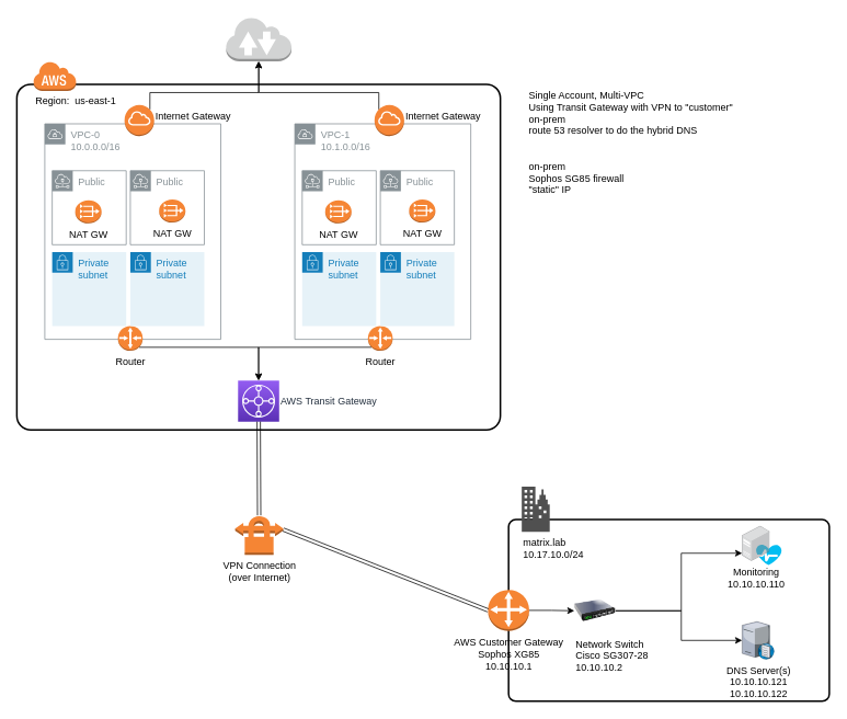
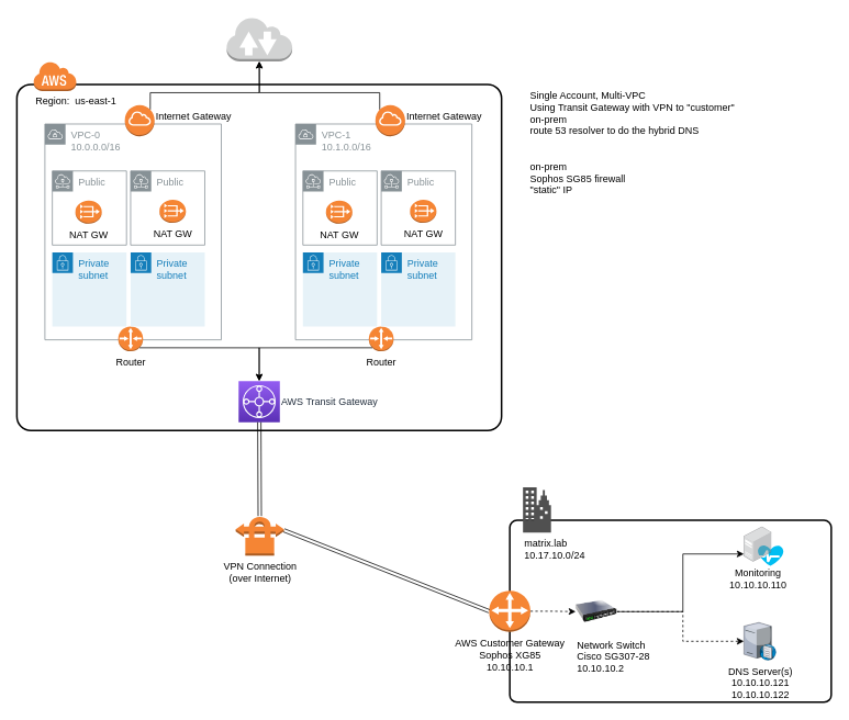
  <mxCell id="0" />
  <mxCell id="1" parent="0" />
  <mxCell id="2" style="edgeStyle=orthogonalEdgeStyle;rounded=0;html=1;labelBackgroundColor=none;strokeWidth=1;fontFamily=Verdana;fontSize=12;" parent="1" edge="1"><mxGeometry relative="1" as="geometry"><mxPoint x="328" y="311" as="targetPoint" /></mxGeometry></mxCell>
  <mxCell id="3" value="&lt;div style=&quot;text-align: left&quot;&gt;&lt;/div&gt;" style="rounded=1;arcSize=4;dashed=0;strokeColor=#000000;fillColor=none;gradientColor=none;strokeWidth=2;shadow=0;comic=0;fontFamily=Verdana;fontSize=12;fontColor=#000000;html=1;" parent="1" vertex="1"><mxGeometry x="20" y="102" width="588" height="420" as="geometry" /></mxCell>
  <mxCell id="4" value="" style="dashed=0;html=1;shape=mxgraph.aws3.cloud;fillColor=#F58536;gradientColor=none;dashed=0;rounded=1;shadow=0;comic=0;strokeColor=#E6E6E6;strokeWidth=6;fontFamily=Verdana;fontSize=12;fontColor=#000000;" parent="1" vertex="1"><mxGeometry x="40" y="74" width="52" height="36" as="geometry" /></mxCell>
  <mxCell id="5" value="" style="rounded=1;arcSize=4;dashed=0;strokeColor=#000000;fillColor=none;gradientColor=none;strokeWidth=2;shadow=0;comic=0;fontFamily=Verdana;fontSize=12;fontColor=#000000;html=1;" vertex="1" parent="1"><mxGeometry x="618" y="631" width="390" height="221" as="geometry" /></mxCell>
  <mxCell id="6" value="" style="pointerEvents=1;shadow=0;dashed=0;html=1;strokeColor=none;fillColor=#505050;labelPosition=center;verticalLabelPosition=bottom;verticalAlign=top;outlineConnect=0;align=center;shape=mxgraph.office.concepts.on_premises;" vertex="1" parent="1"><mxGeometry x="634" y="591" width="34" height="55" as="geometry" /></mxCell>
- <mxCell id="7" style="edgeStyle=orthogonalEdgeStyle;rounded=0;orthogonalLoop=1;jettySize=auto;html=1;exitX=1;exitY=0.5;exitDx=0;exitDy=0;exitPerimeter=0;" edge="1" parent="1" source="8" target="14"><mxGeometry relative="1" as="geometry" /></mxCell>
+ <mxCell id="7" style="edgeStyle=orthogonalEdgeStyle;rounded=0;orthogonalLoop=1;jettySize=auto;html=1;exitX=1;exitY=0.5;exitDx=0;exitDy=0;exitPerimeter=0;dashed=1;" edge="1" parent="1" source="8" target="14"><mxGeometry relative="1" as="geometry" /></mxCell>
  <mxCell id="8" value="AWS Customer Gateway&lt;br&gt;Sophos XG85&lt;br&gt;10.10.10.1&lt;br&gt;" style="outlineConnect=0;dashed=0;verticalLabelPosition=bottom;verticalAlign=top;align=center;html=1;shape=mxgraph.aws3.customer_gateway;fillColor=#F58534;gradientColor=none;" vertex="1" parent="1"><mxGeometry x="593" y="716.5" width="50" height="50" as="geometry" /></mxCell>
  <mxCell id="9" value="VPN Connection&lt;br&gt;(over Internet)&lt;br&gt;" style="outlineConnect=0;dashed=0;verticalLabelPosition=bottom;verticalAlign=top;align=center;html=1;shape=mxgraph.aws3.vpn_connection;fillColor=#F58534;gradientColor=none;" vertex="1" parent="1"><mxGeometry x="285.5" y="626" width="58.5" height="48" as="geometry" /></mxCell>
  <mxCell id="10" value="matrix.lab&lt;br&gt;10.17.10.0/24&lt;br&gt;" style="text;html=1;strokeColor=none;fillColor=none;align=left;verticalAlign=middle;whiteSpace=wrap;rounded=0;" vertex="1" parent="1"><mxGeometry x="634" y="656" width="84" height="20" as="geometry" /></mxCell>
  <mxCell id="11" value="DNS Server(s)&lt;br&gt;10.10.10.121&lt;br&gt;10.10.10.122&lt;br&gt;" style="verticalLabelPosition=bottom;aspect=fixed;html=1;verticalAlign=top;strokeColor=none;align=center;outlineConnect=0;shape=mxgraph.citrix.dns_server;" vertex="1" parent="1"><mxGeometry x="902" y="754" width="39" height="47" as="geometry" /></mxCell>
- <mxCell id="12" style="edgeStyle=orthogonalEdgeStyle;rounded=0;orthogonalLoop=1;jettySize=auto;html=1;exitX=1;exitY=0.5;exitDx=0;exitDy=0;" edge="1" parent="1" source="14" target="11"><mxGeometry relative="1" as="geometry"><Array as="points"><mxPoint x="828" y="742" /><mxPoint x="828" y="778" /></Array></mxGeometry></mxCell>
+ <mxCell id="12" style="edgeStyle=orthogonalEdgeStyle;rounded=0;orthogonalLoop=1;jettySize=auto;html=1;exitX=1;exitY=0.5;exitDx=0;exitDy=0;dashed=1;" edge="1" parent="1" source="14" target="11"><mxGeometry relative="1" as="geometry"><Array as="points"><mxPoint x="828" y="742" /><mxPoint x="828" y="778" /></Array></mxGeometry></mxCell>
  <mxCell id="13" style="edgeStyle=orthogonalEdgeStyle;rounded=0;orthogonalLoop=1;jettySize=auto;html=1;exitX=1;exitY=0.5;exitDx=0;exitDy=0;" edge="1" parent="1" source="14" target="48"><mxGeometry relative="1" as="geometry"><Array as="points"><mxPoint x="828" y="742" /><mxPoint x="828" y="672" /></Array></mxGeometry></mxCell>
  <mxCell id="14" value="Network Switch&lt;br&gt;Cisco SG307-28&lt;br&gt;10.10.10.2&lt;br&gt;" style="image;html=1;labelBackgroundColor=#ffffff;image=img/lib/clip_art/networking/Switch_128x128.png;align=left;" vertex="1" parent="1"><mxGeometry x="698" y="715.5" width="50" height="53" as="geometry" /></mxCell>
  <mxCell id="15" value="AWS Transit Gateway" style="outlineConnect=0;fontColor=#232F3E;gradientColor=#945DF2;gradientDirection=north;fillColor=#5A30B5;strokeColor=#ffffff;dashed=0;verticalLabelPosition=middle;verticalAlign=middle;align=left;html=1;fontSize=12;fontStyle=0;aspect=fixed;shape=mxgraph.aws4.resourceIcon;resIcon=mxgraph.aws4.transit_gateway;labelPosition=right;" vertex="1" parent="1"><mxGeometry x="289" y="462" width="50" height="50" as="geometry" /></mxCell>
  <mxCell id="16" value="VPC-0&lt;br&gt;10.0.0.0/16&lt;br&gt;" style="outlineConnect=0;gradientColor=none;html=1;whiteSpace=wrap;fontSize=12;fontStyle=0;shape=mxgraph.aws4.group;grIcon=mxgraph.aws4.group_vpc;strokeColor=#879196;fillColor=#ffffff;verticalAlign=top;align=left;spacingLeft=30;fontColor=#879196;dashed=0;" vertex="1" parent="1"><mxGeometry x="54" y="150" width="214" height="262" as="geometry" /></mxCell>
  <mxCell id="17" value="Region:&amp;nbsp; us-east-1" style="text;html=1;strokeColor=none;fillColor=none;align=left;verticalAlign=middle;whiteSpace=wrap;rounded=0;" vertex="1" parent="1"><mxGeometry x="41" y="112" width="107" height="20" as="geometry" /></mxCell>
  <mxCell id="18" style="edgeStyle=orthogonalEdgeStyle;rounded=0;orthogonalLoop=1;jettySize=auto;html=1;exitX=0.855;exitY=0.145;exitDx=0;exitDy=0;exitPerimeter=0;" edge="1" parent="1" source="19" target="30"><mxGeometry relative="1" as="geometry"><Array as="points"><mxPoint x="182" y="112" /><mxPoint x="314" y="112" /></Array></mxGeometry></mxCell>
  <mxCell id="19" value="Internet Gateway" style="outlineConnect=0;dashed=0;verticalLabelPosition=middle;verticalAlign=top;align=left;html=1;shape=mxgraph.aws3.internet_gateway;fillColor=#F58536;gradientColor=none;horizontal=1;labelPosition=right;" vertex="1" parent="1"><mxGeometry x="151" y="127" width="36" height="38" as="geometry" /></mxCell>
  <mxCell id="20" style="edgeStyle=orthogonalEdgeStyle;rounded=0;orthogonalLoop=1;jettySize=auto;html=1;exitX=0.855;exitY=0.855;exitDx=0;exitDy=0;exitPerimeter=0;" edge="1" parent="1" source="21" target="15"><mxGeometry relative="1" as="geometry" /></mxCell>
  <mxCell id="21" value="Router" style="outlineConnect=0;dashed=0;verticalLabelPosition=bottom;verticalAlign=top;align=center;html=1;shape=mxgraph.aws3.router;fillColor=#F58534;gradientColor=none;" vertex="1" parent="1"><mxGeometry x="143" y="396" width="30" height="30" as="geometry" /></mxCell>
  <mxCell id="22" value="Private subnet" style="points=[[0,0],[0.25,0],[0.5,0],[0.75,0],[1,0],[1,0.25],[1,0.5],[1,0.75],[1,1],[0.75,1],[0.5,1],[0.25,1],[0,1],[0,0.75],[0,0.5],[0,0.25]];outlineConnect=0;gradientColor=none;html=1;whiteSpace=wrap;fontSize=12;fontStyle=0;shape=mxgraph.aws4.group;grIcon=mxgraph.aws4.group_security_group;grStroke=0;strokeColor=#147EBA;fillColor=#E6F2F8;verticalAlign=top;align=left;spacingLeft=30;fontColor=#147EBA;dashed=0;" vertex="1" parent="1"><mxGeometry x="63" y="306" width="90" height="90" as="geometry" /></mxCell>
  <mxCell id="23" value="Private subnet" style="points=[[0,0],[0.25,0],[0.5,0],[0.75,0],[1,0],[1,0.25],[1,0.5],[1,0.75],[1,1],[0.75,1],[0.5,1],[0.25,1],[0,1],[0,0.75],[0,0.5],[0,0.25]];outlineConnect=0;gradientColor=none;html=1;whiteSpace=wrap;fontSize=12;fontStyle=0;shape=mxgraph.aws4.group;grIcon=mxgraph.aws4.group_security_group;grStroke=0;strokeColor=#147EBA;fillColor=#E6F2F8;verticalAlign=top;align=left;spacingLeft=30;fontColor=#147EBA;dashed=0;" vertex="1" parent="1"><mxGeometry x="158" y="306" width="90" height="90" as="geometry" /></mxCell>
  <mxCell id="24" value="" style="group" vertex="1" connectable="0" parent="1"><mxGeometry x="158" y="207" width="90" height="90" as="geometry" /></mxCell>
  <mxCell id="25" value="Public" style="outlineConnect=0;gradientColor=none;html=1;whiteSpace=wrap;fontSize=12;fontStyle=0;shape=mxgraph.aws4.group;grIcon=mxgraph.aws4.group_subnet;strokeColor=#879196;fillColor=none;verticalAlign=top;align=left;spacingLeft=30;fontColor=#879196;dashed=0;" vertex="1" parent="24"><mxGeometry width="90" height="90" as="geometry" /></mxCell>
  <mxCell id="26" value="NAT GW" style="outlineConnect=0;dashed=0;verticalLabelPosition=bottom;verticalAlign=top;align=center;html=1;shape=mxgraph.aws3.vpc_nat_gateway;fillColor=#F58534;gradientColor=none;" vertex="1" parent="24"><mxGeometry x="35" y="35" width="32" height="28" as="geometry" /></mxCell>
  <mxCell id="27" value="" style="group" vertex="1" connectable="0" parent="1"><mxGeometry x="63" y="207" width="90" height="90" as="geometry" /></mxCell>
  <mxCell id="28" value="Public" style="outlineConnect=0;gradientColor=none;html=1;whiteSpace=wrap;fontSize=12;fontStyle=0;shape=mxgraph.aws4.group;grIcon=mxgraph.aws4.group_subnet;strokeColor=#879196;fillColor=none;verticalAlign=top;align=left;spacingLeft=30;fontColor=#879196;dashed=0;" vertex="1" parent="27"><mxGeometry width="90" height="90" as="geometry" /></mxCell>
  <mxCell id="29" value="NAT GW" style="outlineConnect=0;dashed=0;verticalLabelPosition=bottom;verticalAlign=top;align=center;html=1;shape=mxgraph.aws3.vpc_nat_gateway;fillColor=#F58534;gradientColor=none;" vertex="1" parent="27"><mxGeometry x="28" y="36" width="32" height="28" as="geometry" /></mxCell>
  <mxCell id="30" value="" style="outlineConnect=0;dashed=0;verticalLabelPosition=bottom;verticalAlign=top;align=center;html=1;shape=mxgraph.aws3.internet_2;fillColor=#D2D3D3;gradientColor=none;" vertex="1" parent="1"><mxGeometry x="274.5" y="20" width="79.5" height="54" as="geometry" /></mxCell>
  <mxCell id="31" value="VPC-1&lt;br&gt;10.1.0.0/16&lt;br&gt;" style="outlineConnect=0;gradientColor=none;html=1;whiteSpace=wrap;fontSize=12;fontStyle=0;shape=mxgraph.aws4.group;grIcon=mxgraph.aws4.group_vpc;strokeColor=#879196;fillColor=#ffffff;verticalAlign=top;align=left;spacingLeft=30;fontColor=#879196;dashed=0;" vertex="1" parent="1"><mxGeometry x="358" y="150" width="214" height="262" as="geometry" /></mxCell>
  <mxCell id="32" style="edgeStyle=orthogonalEdgeStyle;rounded=0;orthogonalLoop=1;jettySize=auto;html=1;exitX=0.145;exitY=0.145;exitDx=0;exitDy=0;exitPerimeter=0;entryX=0.5;entryY=1;entryDx=0;entryDy=0;entryPerimeter=0;" edge="1" parent="1" source="33" target="30"><mxGeometry relative="1" as="geometry"><Array as="points"><mxPoint x="460" y="112" /><mxPoint x="314" y="112" /></Array></mxGeometry></mxCell>
  <mxCell id="33" value="Internet Gateway" style="outlineConnect=0;dashed=0;verticalLabelPosition=middle;verticalAlign=top;align=left;html=1;shape=mxgraph.aws3.internet_gateway;fillColor=#F58536;gradientColor=none;horizontal=1;labelPosition=right;" vertex="1" parent="1"><mxGeometry x="455" y="127" width="36" height="38" as="geometry" /></mxCell>
  <mxCell id="34" style="edgeStyle=orthogonalEdgeStyle;rounded=0;orthogonalLoop=1;jettySize=auto;html=1;exitX=0.145;exitY=0.855;exitDx=0;exitDy=0;exitPerimeter=0;" edge="1" parent="1" source="35" target="15"><mxGeometry relative="1" as="geometry"><mxPoint x="318" y="442" as="targetPoint" /></mxGeometry></mxCell>
  <mxCell id="35" value="Router" style="outlineConnect=0;dashed=0;verticalLabelPosition=bottom;verticalAlign=top;align=center;html=1;shape=mxgraph.aws3.router;fillColor=#F58534;gradientColor=none;" vertex="1" parent="1"><mxGeometry x="447" y="396" width="30" height="30" as="geometry" /></mxCell>
  <mxCell id="36" value="Private subnet" style="points=[[0,0],[0.25,0],[0.5,0],[0.75,0],[1,0],[1,0.25],[1,0.5],[1,0.75],[1,1],[0.75,1],[0.5,1],[0.25,1],[0,1],[0,0.75],[0,0.5],[0,0.25]];outlineConnect=0;gradientColor=none;html=1;whiteSpace=wrap;fontSize=12;fontStyle=0;shape=mxgraph.aws4.group;grIcon=mxgraph.aws4.group_security_group;grStroke=0;strokeColor=#147EBA;fillColor=#E6F2F8;verticalAlign=top;align=left;spacingLeft=30;fontColor=#147EBA;dashed=0;" vertex="1" parent="1"><mxGeometry x="367" y="306" width="90" height="90" as="geometry" /></mxCell>
  <mxCell id="37" value="Private subnet" style="points=[[0,0],[0.25,0],[0.5,0],[0.75,0],[1,0],[1,0.25],[1,0.5],[1,0.75],[1,1],[0.75,1],[0.5,1],[0.25,1],[0,1],[0,0.75],[0,0.5],[0,0.25]];outlineConnect=0;gradientColor=none;html=1;whiteSpace=wrap;fontSize=12;fontStyle=0;shape=mxgraph.aws4.group;grIcon=mxgraph.aws4.group_security_group;grStroke=0;strokeColor=#147EBA;fillColor=#E6F2F8;verticalAlign=top;align=left;spacingLeft=30;fontColor=#147EBA;dashed=0;" vertex="1" parent="1"><mxGeometry x="462" y="306" width="90" height="90" as="geometry" /></mxCell>
  <mxCell id="38" value="" style="group" vertex="1" connectable="0" parent="1"><mxGeometry x="462" y="207" width="90" height="90" as="geometry" /></mxCell>
  <mxCell id="39" value="Public" style="outlineConnect=0;gradientColor=none;html=1;whiteSpace=wrap;fontSize=12;fontStyle=0;shape=mxgraph.aws4.group;grIcon=mxgraph.aws4.group_subnet;strokeColor=#879196;fillColor=none;verticalAlign=top;align=left;spacingLeft=30;fontColor=#879196;dashed=0;" vertex="1" parent="38"><mxGeometry width="90" height="90" as="geometry" /></mxCell>
  <mxCell id="40" value="NAT GW" style="outlineConnect=0;dashed=0;verticalLabelPosition=bottom;verticalAlign=top;align=center;html=1;shape=mxgraph.aws3.vpc_nat_gateway;fillColor=#F58534;gradientColor=none;" vertex="1" parent="38"><mxGeometry x="35" y="35" width="32" height="28" as="geometry" /></mxCell>
  <mxCell id="41" value="" style="group" vertex="1" connectable="0" parent="1"><mxGeometry x="367" y="207" width="90" height="90" as="geometry" /></mxCell>
  <mxCell id="42" value="Public" style="outlineConnect=0;gradientColor=none;html=1;whiteSpace=wrap;fontSize=12;fontStyle=0;shape=mxgraph.aws4.group;grIcon=mxgraph.aws4.group_subnet;strokeColor=#879196;fillColor=none;verticalAlign=top;align=left;spacingLeft=30;fontColor=#879196;dashed=0;" vertex="1" parent="41"><mxGeometry width="90" height="90" as="geometry" /></mxCell>
  <mxCell id="43" value="NAT GW" style="outlineConnect=0;dashed=0;verticalLabelPosition=bottom;verticalAlign=top;align=center;html=1;shape=mxgraph.aws3.vpc_nat_gateway;fillColor=#F58534;gradientColor=none;" vertex="1" parent="41"><mxGeometry x="28" y="36" width="32" height="28" as="geometry" /></mxCell>
  <mxCell id="44" value="" style="shape=link;html=1;entryX=0;entryY=0.5;entryDx=0;entryDy=0;entryPerimeter=0;exitX=1;exitY=0.36;exitDx=0;exitDy=0;exitPerimeter=0;" edge="1" parent="1" source="9" target="8"><mxGeometry width="50" height="50" relative="1" as="geometry"><mxPoint x="378" y="802" as="sourcePoint" /><mxPoint x="428" y="752" as="targetPoint" /></mxGeometry></mxCell>
  <mxCell id="45" value="" style="shape=link;html=1;" edge="1" parent="1" source="9" target="15"><mxGeometry width="50" height="50" relative="1" as="geometry"><mxPoint x="38" y="722" as="sourcePoint" /><mxPoint x="88" y="672" as="targetPoint" /></mxGeometry></mxCell>
  <mxCell id="46" value="&lt;div style=&quot;text-align: left&quot;&gt;&lt;span&gt;Single Account, Multi-VPC&amp;nbsp;&lt;/span&gt;&lt;/div&gt;&lt;div style=&quot;text-align: left&quot;&gt;&lt;span&gt;Using Transit Gateway with VPN to &quot;customer&quot; on-prem&lt;/span&gt;&lt;/div&gt;&lt;div style=&quot;text-align: left&quot;&gt;&lt;span&gt;route 53 resolver to do the hybrid DNS&lt;/span&gt;&lt;/div&gt;&lt;div style=&quot;text-align: left&quot;&gt;&lt;span&gt;&lt;br&gt;&lt;/span&gt;&lt;/div&gt;&lt;div style=&quot;text-align: left&quot;&gt;&lt;span&gt;&lt;br&gt;&lt;/span&gt;&lt;/div&gt;&lt;div style=&quot;text-align: left&quot;&gt;&lt;span&gt;on-prem&amp;nbsp;&lt;br&gt;Sophos SG85 firewall&lt;br&gt;&quot;static&quot; IP&lt;/span&gt;&lt;/div&gt;" style="text;html=1;strokeColor=none;fillColor=none;align=left;verticalAlign=top;whiteSpace=wrap;rounded=0;dashed=1;opacity=50;labelPosition=center;verticalLabelPosition=middle;" vertex="1" parent="1"><mxGeometry x="641" y="102" width="250" height="140" as="geometry" /></mxCell>
  <mxCell id="47" value="" style="verticalLabelPosition=bottom;html=1;verticalAlign=top;align=center;strokeColor=none;fillColor=#00BEF2;shape=mxgraph.azure.health_monitoring;dashed=1;rotation=0;" vertex="1" parent="1"><mxGeometry x="919" y="661.5" width="31" height="25" as="geometry" /></mxCell>
  <mxCell id="48" value="Monitoring&lt;br&gt;10.10.10.110&lt;br&gt;" style="points=[];aspect=fixed;html=1;align=center;shadow=0;dashed=0;image;image=img/lib/allied_telesis/computer_and_terminals/Server_Desktop.svg;fillColor=#F4F7FC;opacity=50;" vertex="1" parent="1"><mxGeometry x="902" y="639" width="34" height="43" as="geometry" /></mxCell>
